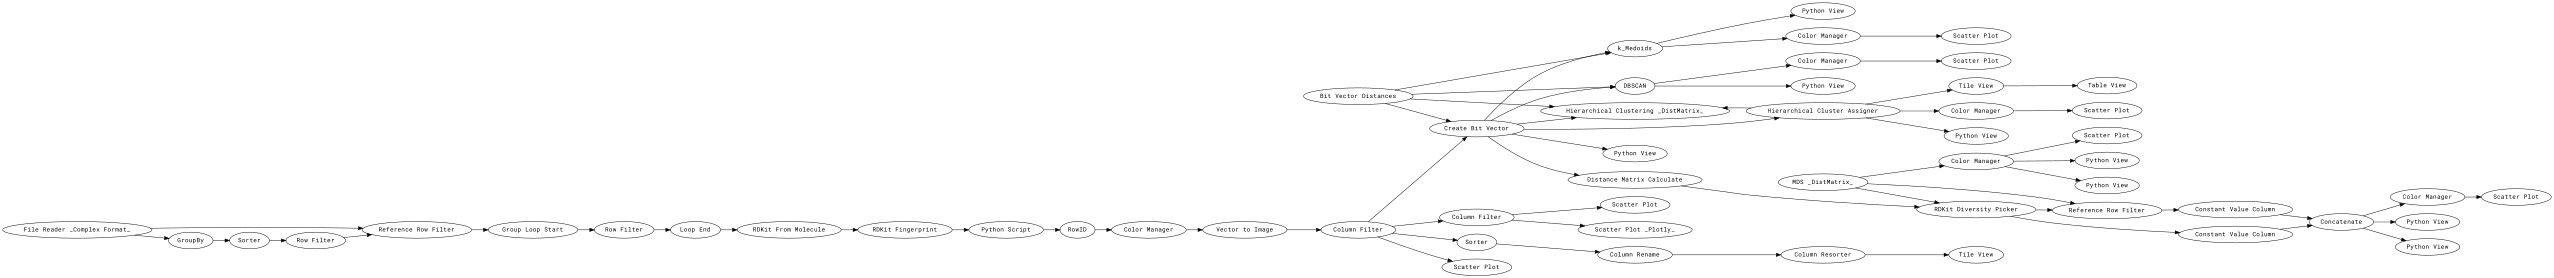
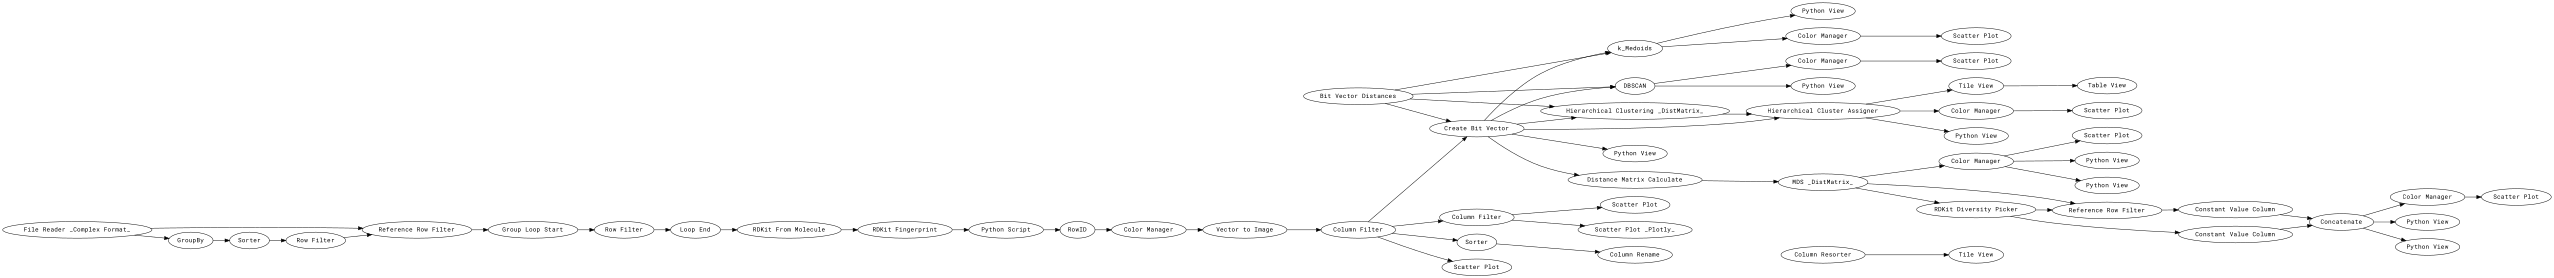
  digraph {
    fontname="Roboto Mono"
    rankdir=LR
    node [fontname="Roboto Mono"]
    edge [fontname="Roboto Mono"]
    n1 [label="File Reader _Complex Format_"]
    n2 [label=GroupBy]
    n3 [label="Reference Row Filter"]
    n4 [label=Sorter]
    n5 [label="Group Loop Start"]
    n6 [label="Row Filter"]
    n7 [label="Row Filter"]
    n8 [label="Loop End"]
    n9 [label="RDKit From Molecule"]
    n10 [label="RDKit Fingerprint"]
    n11 [label="Python Script"]
    n12 [label=RowID]
    n13 [label="Color Manager"]
    n14 [label="Vector to Image"]
    n15 [label="Column Filter"]
    n16 [label="Scatter Plot"]
    n17 [label="Hierarchical Clustering _DistMatrix_"]
    n18 [label="Hierarchical Cluster Assigner"]
    n19 [label="Tile View"]
    n20 [label="Color Manager"]
    n21 [label="Python View"]
    n22 [label="Table View"]
    n23 [label="Scatter Plot"]
    n24 [label="Create Bit Vector"]
    n25 [label="Column Filter"]
    n26 [label=Sorter]
    n27 [label="Scatter Plot"]
    n28 [label=k_Medoids]
    n29 [label=DBSCAN]
    n30 [label="Distance Matrix Calculate"]
    n31 [label="Python View"]
    n32 [label="Bit Vector Distances"]
    n33 [label="Color Manager"]
    n34 [label="Python View"]
    n35 [label="Color Manager"]
    n36 [label="Python View"]
    n37 [label="MDS _DistMatrix_"]
    n38 [label="Scatter Plot _Plotly_"]
    n39 [label="Column Rename"]
    n40 [label="Scatter Plot"]
    n41 [label="Scatter Plot"]
    n42 [label="Tile View"]
    n43 [label="Column Resorter"]
    n44 [label="Color Manager"]
    n45 [label="RDKit Diversity Picker"]
    n46 [label="Reference Row Filter"]
    n47 [label="Scatter Plot"]
    n48 [label="Python View"]
    n49 [label="Python View"]
    n50 [label="Constant Value Column"]
    n51 [label="Constant Value Column"]
    n52 [label=Concatenate]
    n53 [label="Color Manager"]
    n54 [label="Python View"]
    n55 [label="Python View"]
    n56 [label="Scatter Plot"]
    n1 -> n2
    n1 -> n3
    n2 -> n4
    n3 -> n5
    n4 -> n6
    n5 -> n7
    n6 -> n3
    n7 -> n8
    n8 -> n9
    n9 -> n10
    n10 -> n11
    n11 -> n12
    n12 -> n13
    n13 -> n14
    n14 -> n15
    n15 -> n24
    n15 -> n25
    n15 -> n26
    n15 -> n27
-   n18 -> n17
+   n17 -> n18
    n18 -> n19
    n18 -> n20
    n18 -> n21
    n19 -> n22
    n20 -> n23
    n24 -> n17
    n24 -> n18
    n24 -> n28
    n24 -> n29
    n24 -> n30
    n24 -> n31
    n25 -> n16
    n25 -> n38
    n26 -> n39
    n28 -> n33
    n28 -> n34
    n29 -> n35
    n29 -> n36
-   n30 -> n45
+   n30 -> n37
    n32 -> n17
    n32 -> n24
    n32 -> n28
    n32 -> n29
    n33 -> n40
    n35 -> n41
    n37 -> n44
    n37 -> n45
    n37 -> n46
-   n39 -> n43
    n43 -> n42
    n44 -> n47
    n44 -> n48
    n44 -> n49
    n45 -> n46
    n45 -> n50
    n46 -> n51
    n50 -> n52
    n51 -> n52
    n52 -> n53
    n52 -> n54
    n52 -> n55
    n53 -> n56
  }
